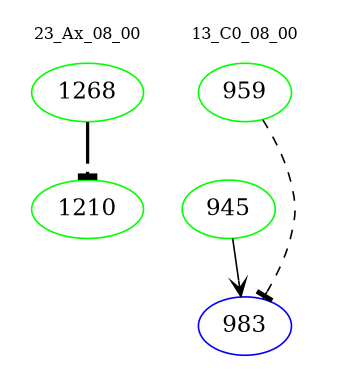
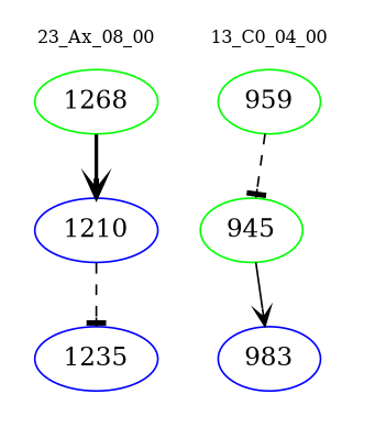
  digraph {
    node [color=green]
    edge [arrowhead=vee color=black style=dashed]
    n1 [label=1268]
-   n2 [label=1210]
+   n2 [color=blue label=1210]
+   n3 [color=blue label=1235]
    n4 [label=959]
    n5 [label=945]
    n6 [color=blue label=983]
    subgraph cluster_1 {
      color=white
      fontsize=10
      label="23_Ax_08_00"
      n1
      n2
+     n3
    }
    subgraph cluster_2 {
      color=white
      fontsize=10
-     label="13_C0_08_00"
+     label="13_C0_04_00"
      n4
      n5
      n6
    }
-   n1 -> n2 [arrowhead=tee style=bold]
-   n4 -> n6 [arrowhead=tee]
+   n1 -> n2 [style=bold]
+   n2 -> n3 [arrowhead=tee]
+   n4 -> n5 [arrowhead=tee]
    n5 -> n6 [style=solid]
  }
